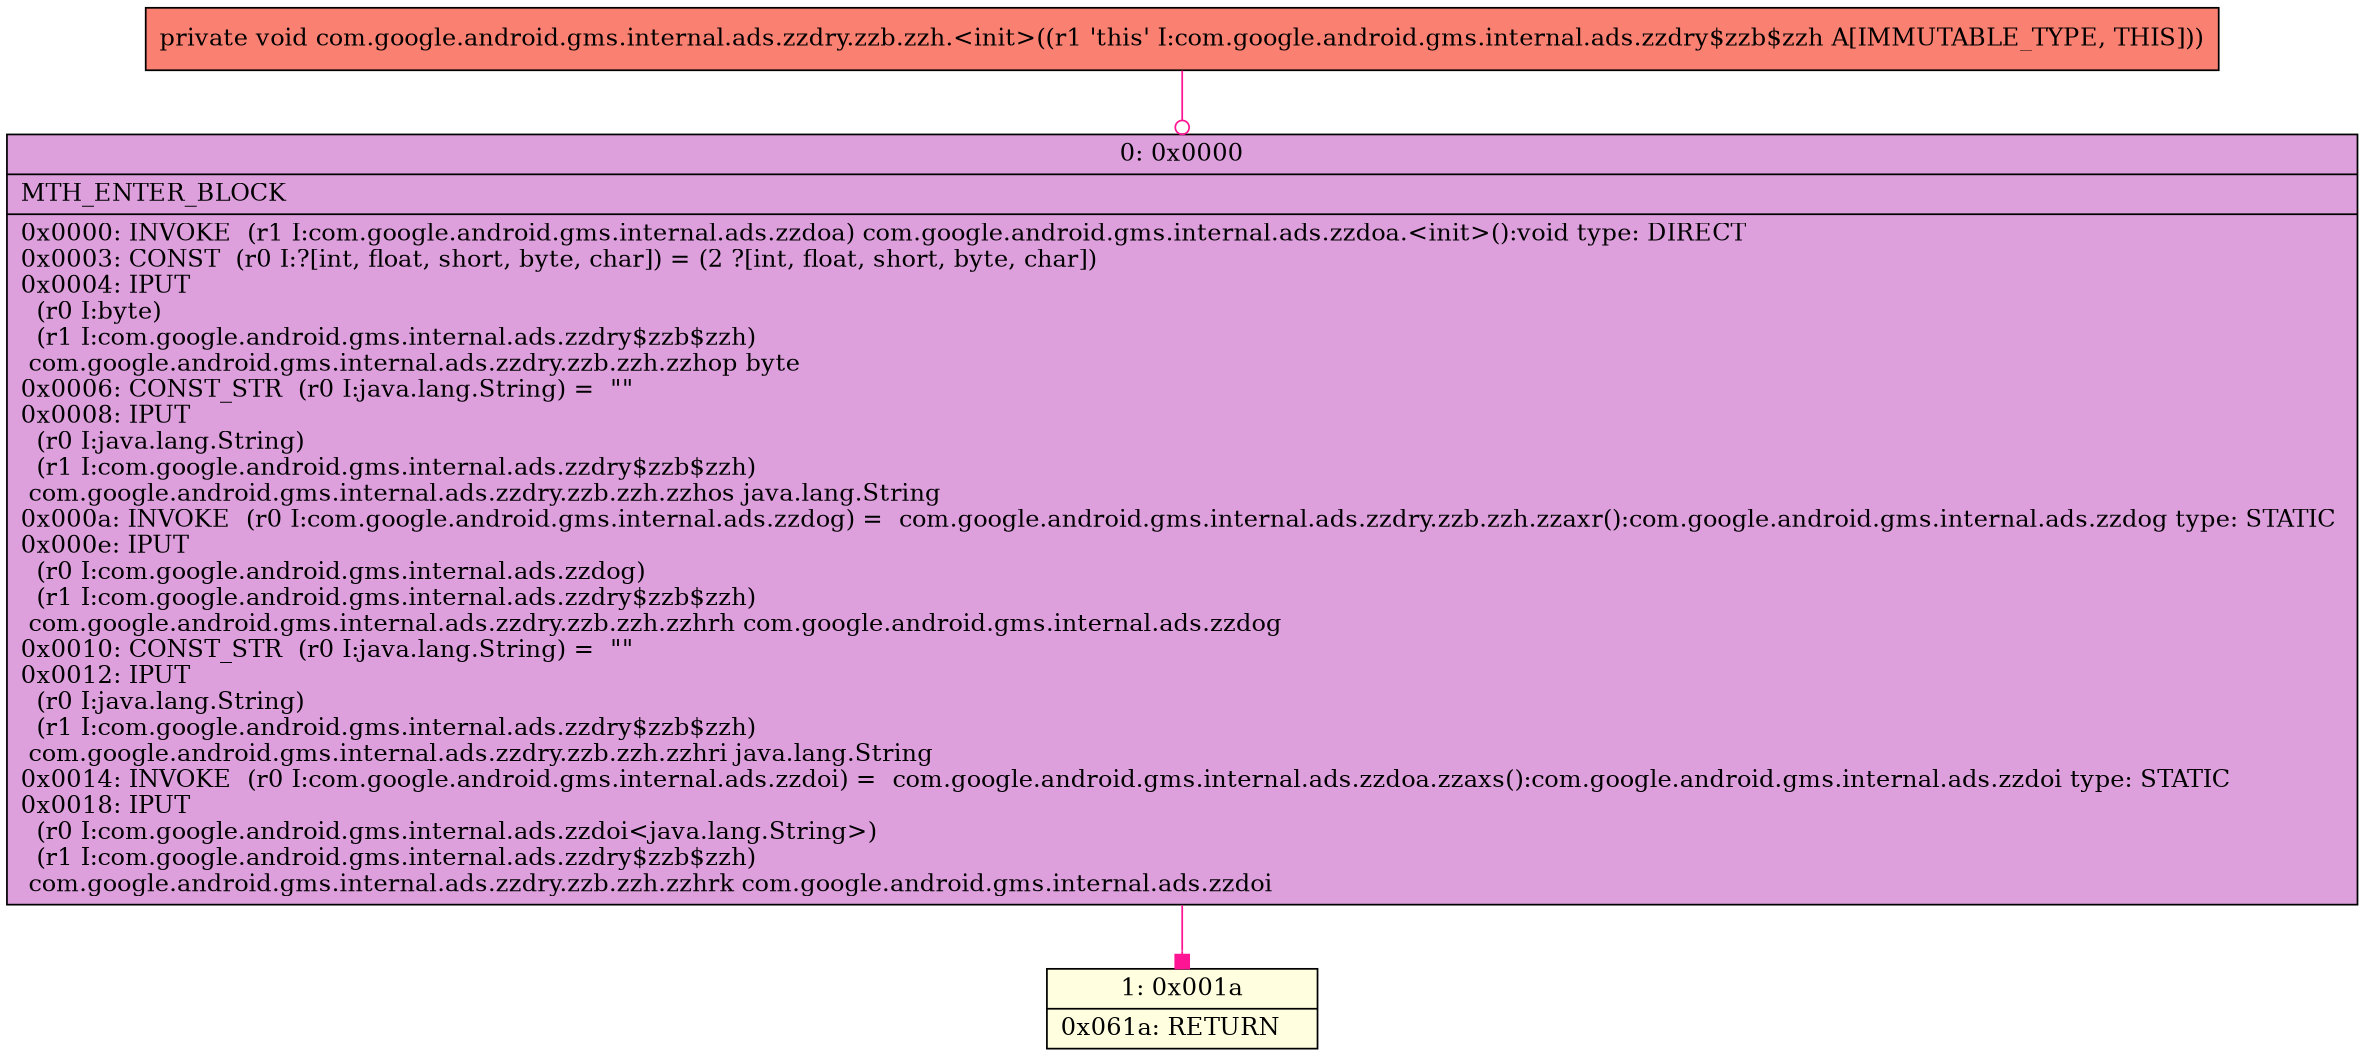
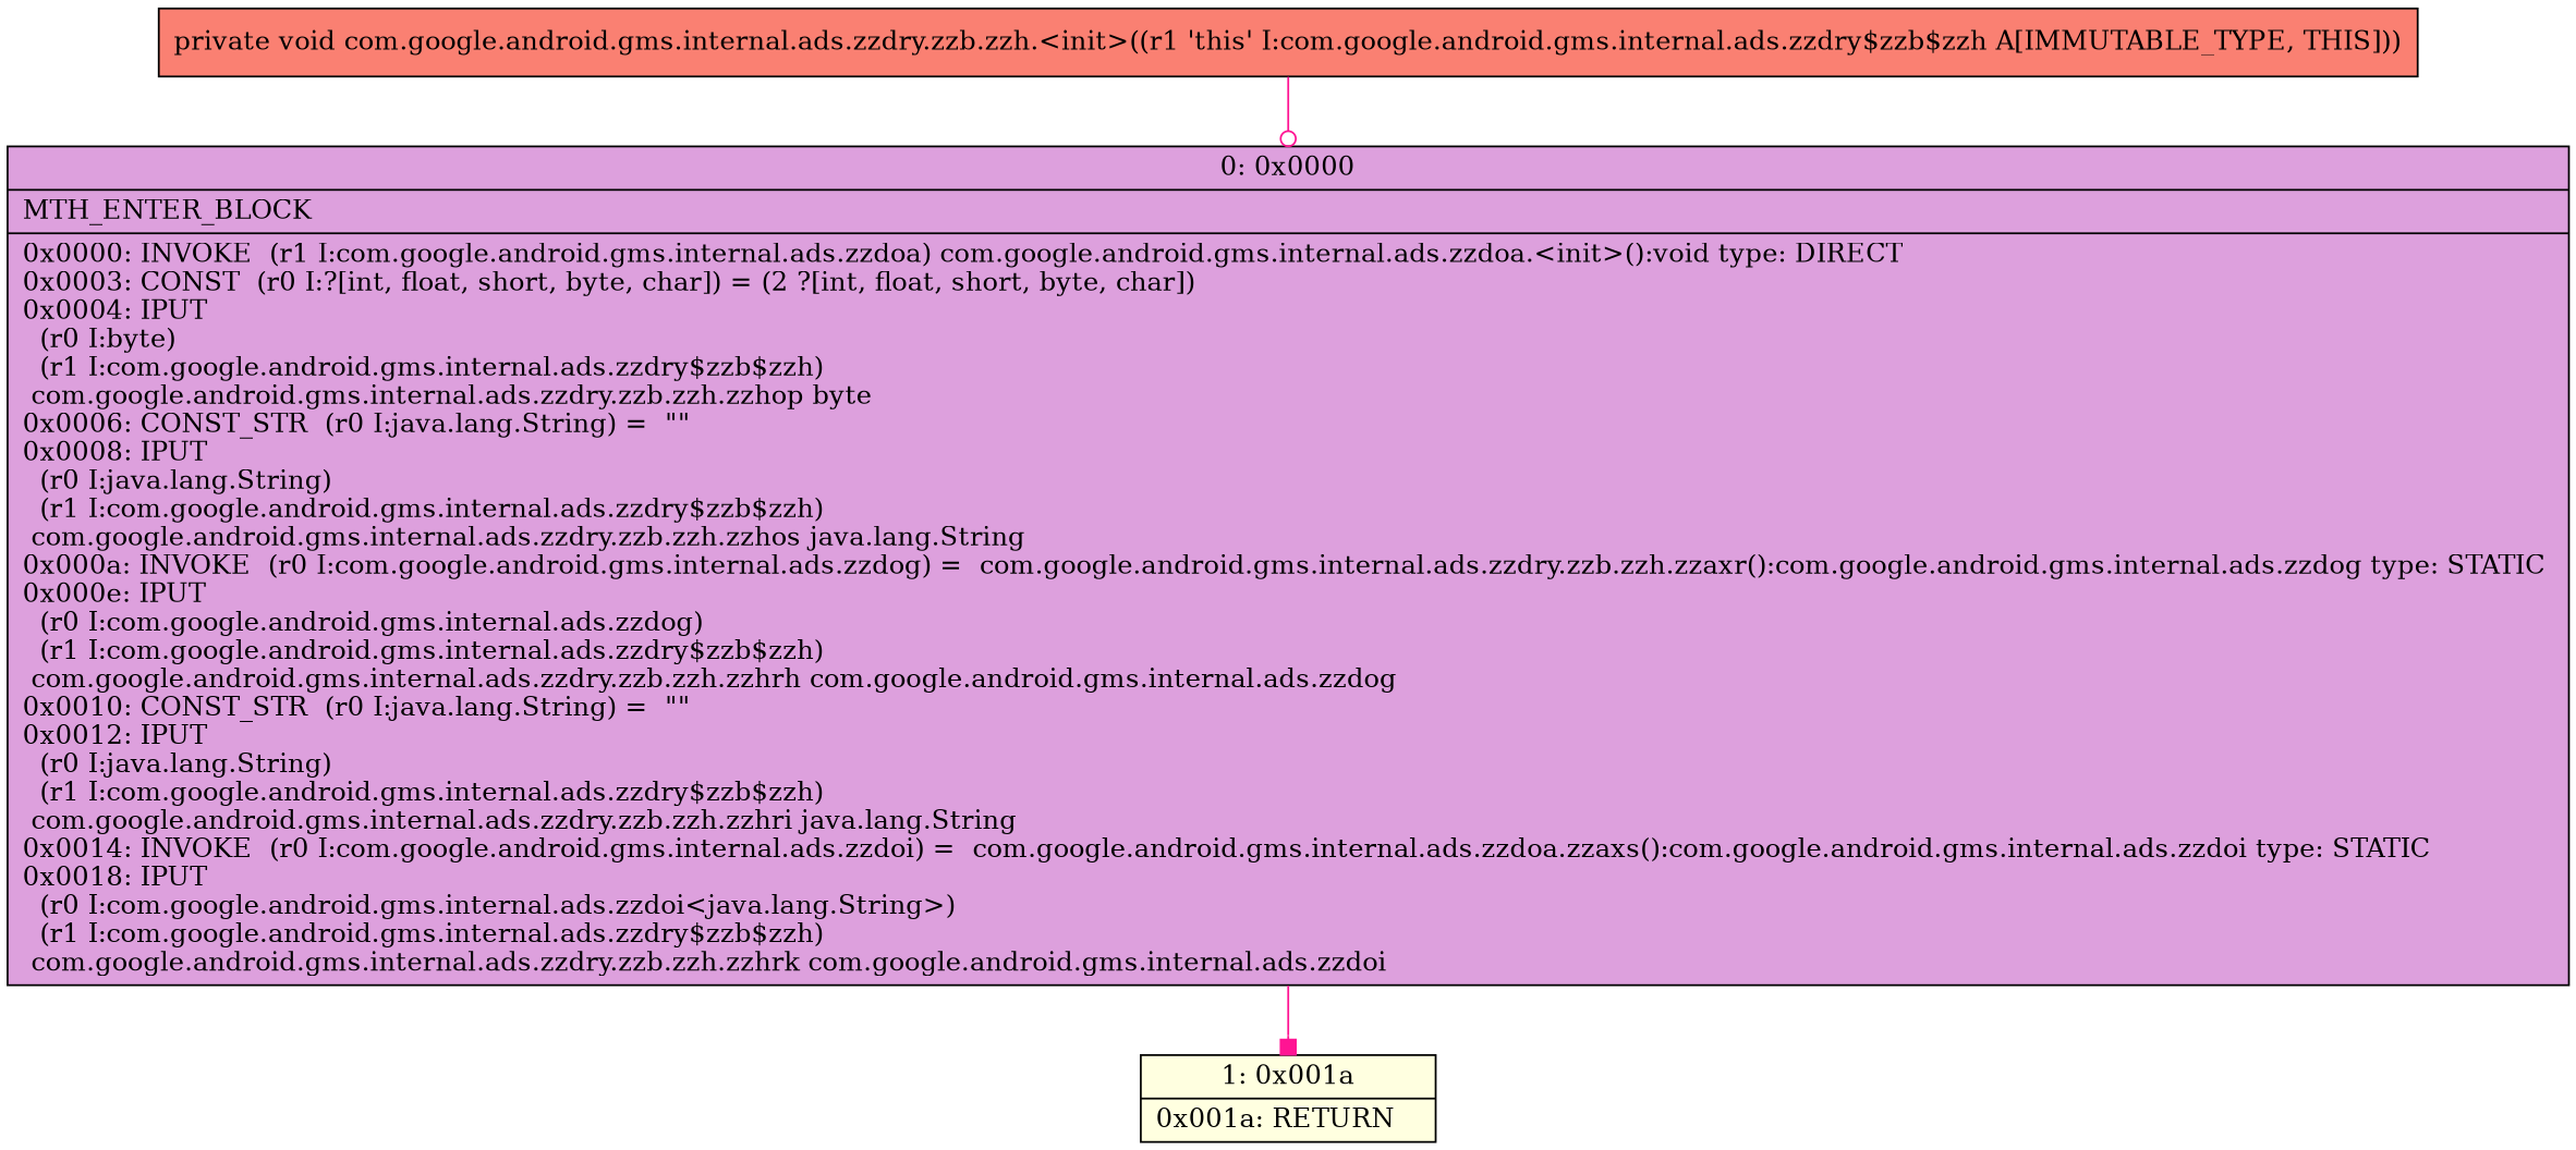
  digraph {
    node [shape=record style=filled]
    edge [color=deeppink]
    n1 [label="{0\:\ 0x0000|MTH_ENTER_BLOCK\l|0x0000: INVOKE  (r1 I:com.google.android.gms.internal.ads.zzdoa) com.google.android.gms.internal.ads.zzdoa.\<init\>():void type: DIRECT \l0x0003: CONST  (r0 I:?[int, float, short, byte, char]) = (2 ?[int, float, short, byte, char]) \l0x0004: IPUT  \l  (r0 I:byte)\l  (r1 I:com.google.android.gms.internal.ads.zzdry$zzb$zzh)\l com.google.android.gms.internal.ads.zzdry.zzb.zzh.zzhop byte \l0x0006: CONST_STR  (r0 I:java.lang.String) =  \"\" \l0x0008: IPUT  \l  (r0 I:java.lang.String)\l  (r1 I:com.google.android.gms.internal.ads.zzdry$zzb$zzh)\l com.google.android.gms.internal.ads.zzdry.zzb.zzh.zzhos java.lang.String \l0x000a: INVOKE  (r0 I:com.google.android.gms.internal.ads.zzdog) =  com.google.android.gms.internal.ads.zzdry.zzb.zzh.zzaxr():com.google.android.gms.internal.ads.zzdog type: STATIC \l0x000e: IPUT  \l  (r0 I:com.google.android.gms.internal.ads.zzdog)\l  (r1 I:com.google.android.gms.internal.ads.zzdry$zzb$zzh)\l com.google.android.gms.internal.ads.zzdry.zzb.zzh.zzhrh com.google.android.gms.internal.ads.zzdog \l0x0010: CONST_STR  (r0 I:java.lang.String) =  \"\" \l0x0012: IPUT  \l  (r0 I:java.lang.String)\l  (r1 I:com.google.android.gms.internal.ads.zzdry$zzb$zzh)\l com.google.android.gms.internal.ads.zzdry.zzb.zzh.zzhri java.lang.String \l0x0014: INVOKE  (r0 I:com.google.android.gms.internal.ads.zzdoi) =  com.google.android.gms.internal.ads.zzdoa.zzaxs():com.google.android.gms.internal.ads.zzdoi type: STATIC \l0x0018: IPUT  \l  (r0 I:com.google.android.gms.internal.ads.zzdoi\<java.lang.String\>)\l  (r1 I:com.google.android.gms.internal.ads.zzdry$zzb$zzh)\l com.google.android.gms.internal.ads.zzdry.zzb.zzh.zzhrk com.google.android.gms.internal.ads.zzdoi \l}" fillcolor=plum]
-   n2 [label="{1\:\ 0x001a|0x061a: RETURN   \l}" fillcolor=lightyellow]
+   n2 [label="{1\:\ 0x001a|0x001a: RETURN   \l}" fillcolor=lightyellow]
    n3 [label="{private void com.google.android.gms.internal.ads.zzdry.zzb.zzh.\<init\>((r1 'this' I:com.google.android.gms.internal.ads.zzdry$zzb$zzh A[IMMUTABLE_TYPE, THIS])) }" fillcolor=salmon]
    n1 -> n2 [arrowhead=box]
    n3 -> n1 [arrowhead=odot]
  }
